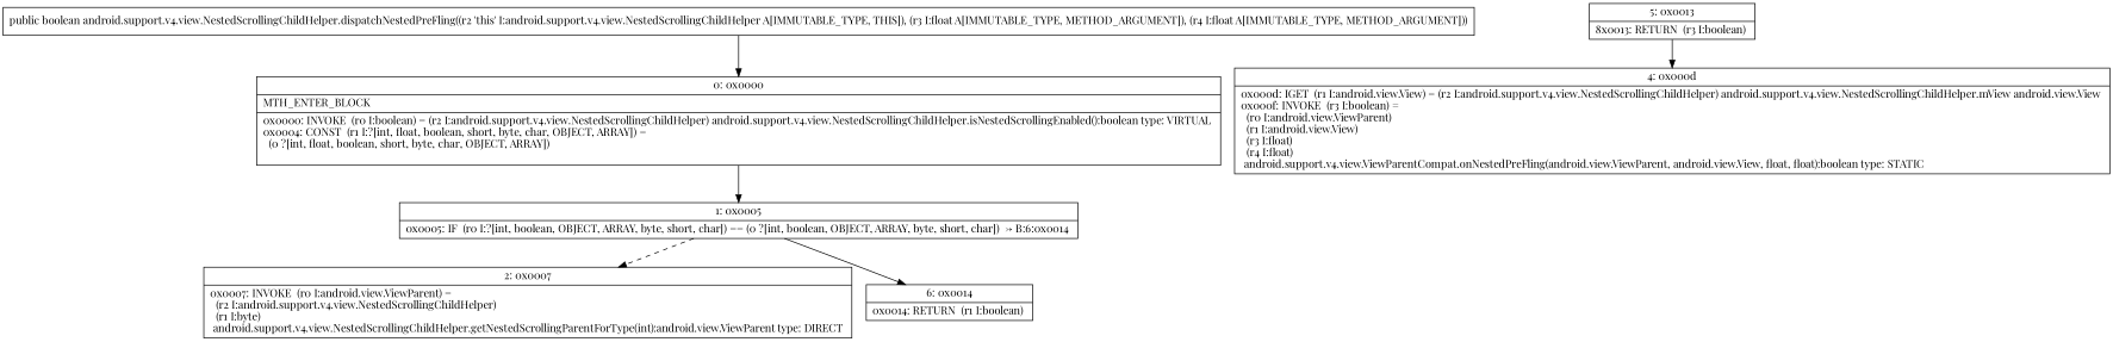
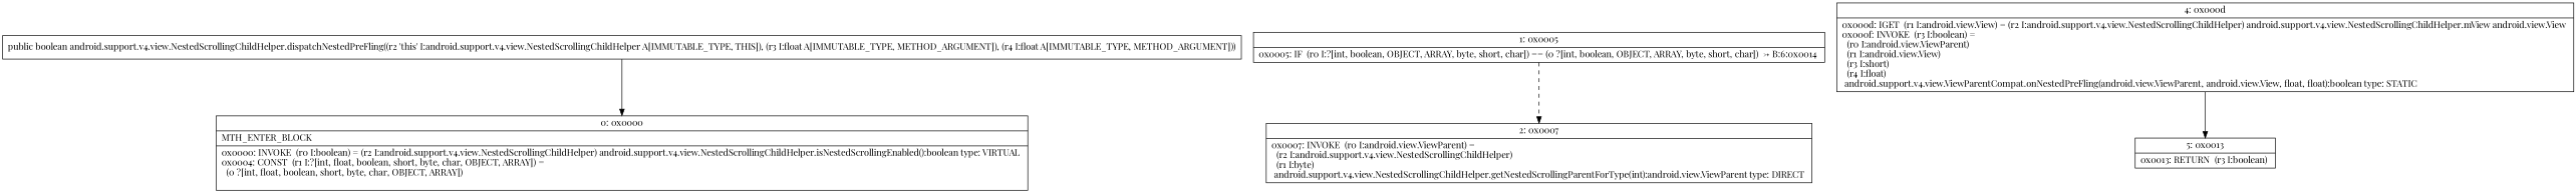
  digraph {
    fontname="Playfair Display"
    node [fontname="Playfair Display" shape=record]
    edge [fontname="Playfair Display"]
    n1 [label="{0\:\ 0x0000|MTH_ENTER_BLOCK\l|0x0000: INVOKE  (r0 I:boolean) = (r2 I:android.support.v4.view.NestedScrollingChildHelper) android.support.v4.view.NestedScrollingChildHelper.isNestedScrollingEnabled():boolean type: VIRTUAL \l0x0004: CONST  (r1 I:?[int, float, boolean, short, byte, char, OBJECT, ARRAY]) = \l  (0 ?[int, float, boolean, short, byte, char, OBJECT, ARRAY])\l \l}"]
    n2 [label="{1\:\ 0x0005|0x0005: IF  (r0 I:?[int, boolean, OBJECT, ARRAY, byte, short, char]) == (0 ?[int, boolean, OBJECT, ARRAY, byte, short, char])  \-\> B:6:0x0014 \l}"]
    n3 [label="{2\:\ 0x0007|0x0007: INVOKE  (r0 I:android.view.ViewParent) = \l  (r2 I:android.support.v4.view.NestedScrollingChildHelper)\l  (r1 I:byte)\l android.support.v4.view.NestedScrollingChildHelper.getNestedScrollingParentForType(int):android.view.ViewParent type: DIRECT \l}"]
-   n4 [label="{6\:\ 0x0014|0x0014: RETURN  (r1 I:boolean) \l}"]
-   n5 [label="{4\:\ 0x000d|0x000d: IGET  (r1 I:android.view.View) = (r2 I:android.support.v4.view.NestedScrollingChildHelper) android.support.v4.view.NestedScrollingChildHelper.mView android.view.View \l0x000f: INVOKE  (r3 I:boolean) = \l  (r0 I:android.view.ViewParent)\l  (r1 I:android.view.View)\l  (r3 I:float)\l  (r4 I:float)\l android.support.v4.view.ViewParentCompat.onNestedPreFling(android.view.ViewParent, android.view.View, float, float):boolean type: STATIC \l}"]
-   n6 [label="{5\:\ 0x0013|8x0013: RETURN  (r3 I:boolean) \l}"]
+   n5 [label="{4\:\ 0x000d|0x000d: IGET  (r1 I:android.view.View) = (r2 I:android.support.v4.view.NestedScrollingChildHelper) android.support.v4.view.NestedScrollingChildHelper.mView android.view.View \l0x000f: INVOKE  (r3 I:boolean) = \l  (r0 I:android.view.ViewParent)\l  (r1 I:android.view.View)\l  (r3 I:short)\l  (r4 I:float)\l android.support.v4.view.ViewParentCompat.onNestedPreFling(android.view.ViewParent, android.view.View, float, float):boolean type: STATIC \l}"]
+   n6 [label="{5\:\ 0x0013|0x0013: RETURN  (r3 I:boolean) \l}"]
    n7 [label="{public boolean android.support.v4.view.NestedScrollingChildHelper.dispatchNestedPreFling((r2 'this' I:android.support.v4.view.NestedScrollingChildHelper A[IMMUTABLE_TYPE, THIS]), (r3 I:float A[IMMUTABLE_TYPE, METHOD_ARGUMENT]), (r4 I:float A[IMMUTABLE_TYPE, METHOD_ARGUMENT])) }"]
-   n1 -> n2
    n2 -> n3 [style=dashed]
-   n2 -> n4
-   n6 -> n5
+   n5 -> n6
    n7 -> n1
  }
